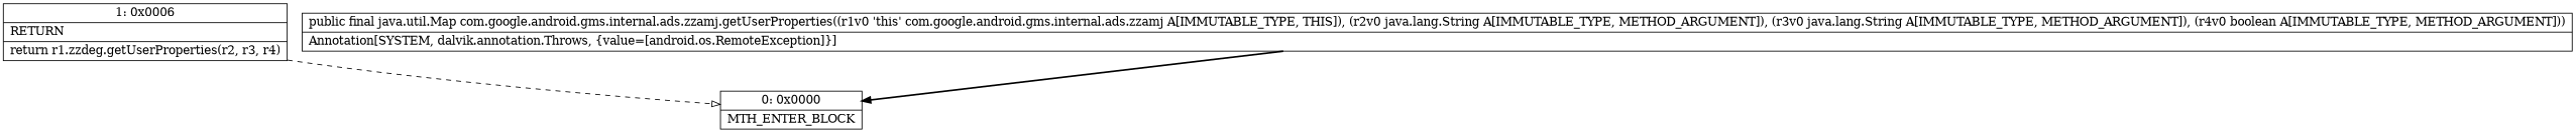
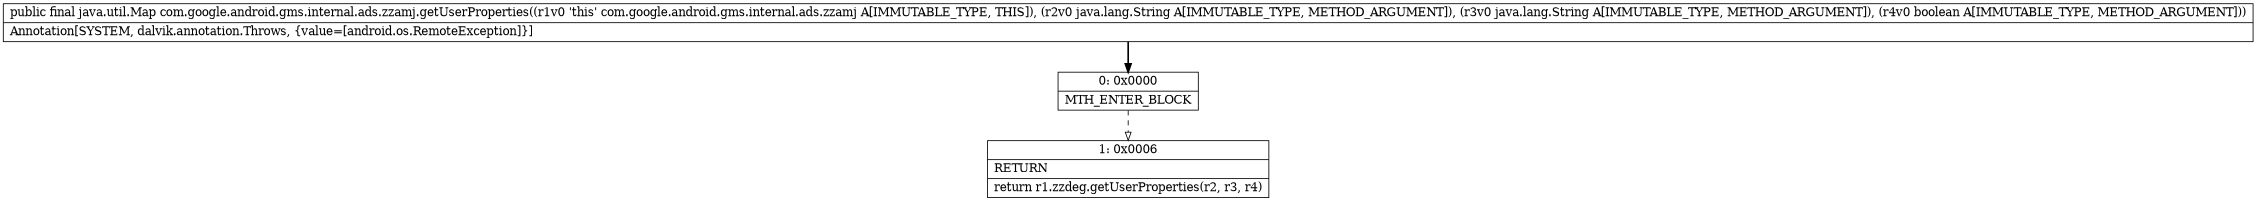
  digraph {
    node [shape=record]
    n1 [label="{0\:\ 0x0000|MTH_ENTER_BLOCK\l}"]
    n2 [label="{1\:\ 0x0006|RETURN\l|return r1.zzdeg.getUserProperties(r2, r3, r4)\l}"]
    n3 [label="{public final java.util.Map com.google.android.gms.internal.ads.zzamj.getUserProperties((r1v0 'this' com.google.android.gms.internal.ads.zzamj A[IMMUTABLE_TYPE, THIS]), (r2v0 java.lang.String A[IMMUTABLE_TYPE, METHOD_ARGUMENT]), (r3v0 java.lang.String A[IMMUTABLE_TYPE, METHOD_ARGUMENT]), (r4v0 boolean A[IMMUTABLE_TYPE, METHOD_ARGUMENT]))  | Annotation[SYSTEM, dalvik.annotation.Throws, \{value=[android.os.RemoteException]\}]\l}"]
-   n2 -> n1 [style=dashed arrowhead=onormal]
+   n1 -> n2 [style=dashed arrowhead=onormal]
    n3 -> n1 [style=bold arrowhead=normal]
  }
